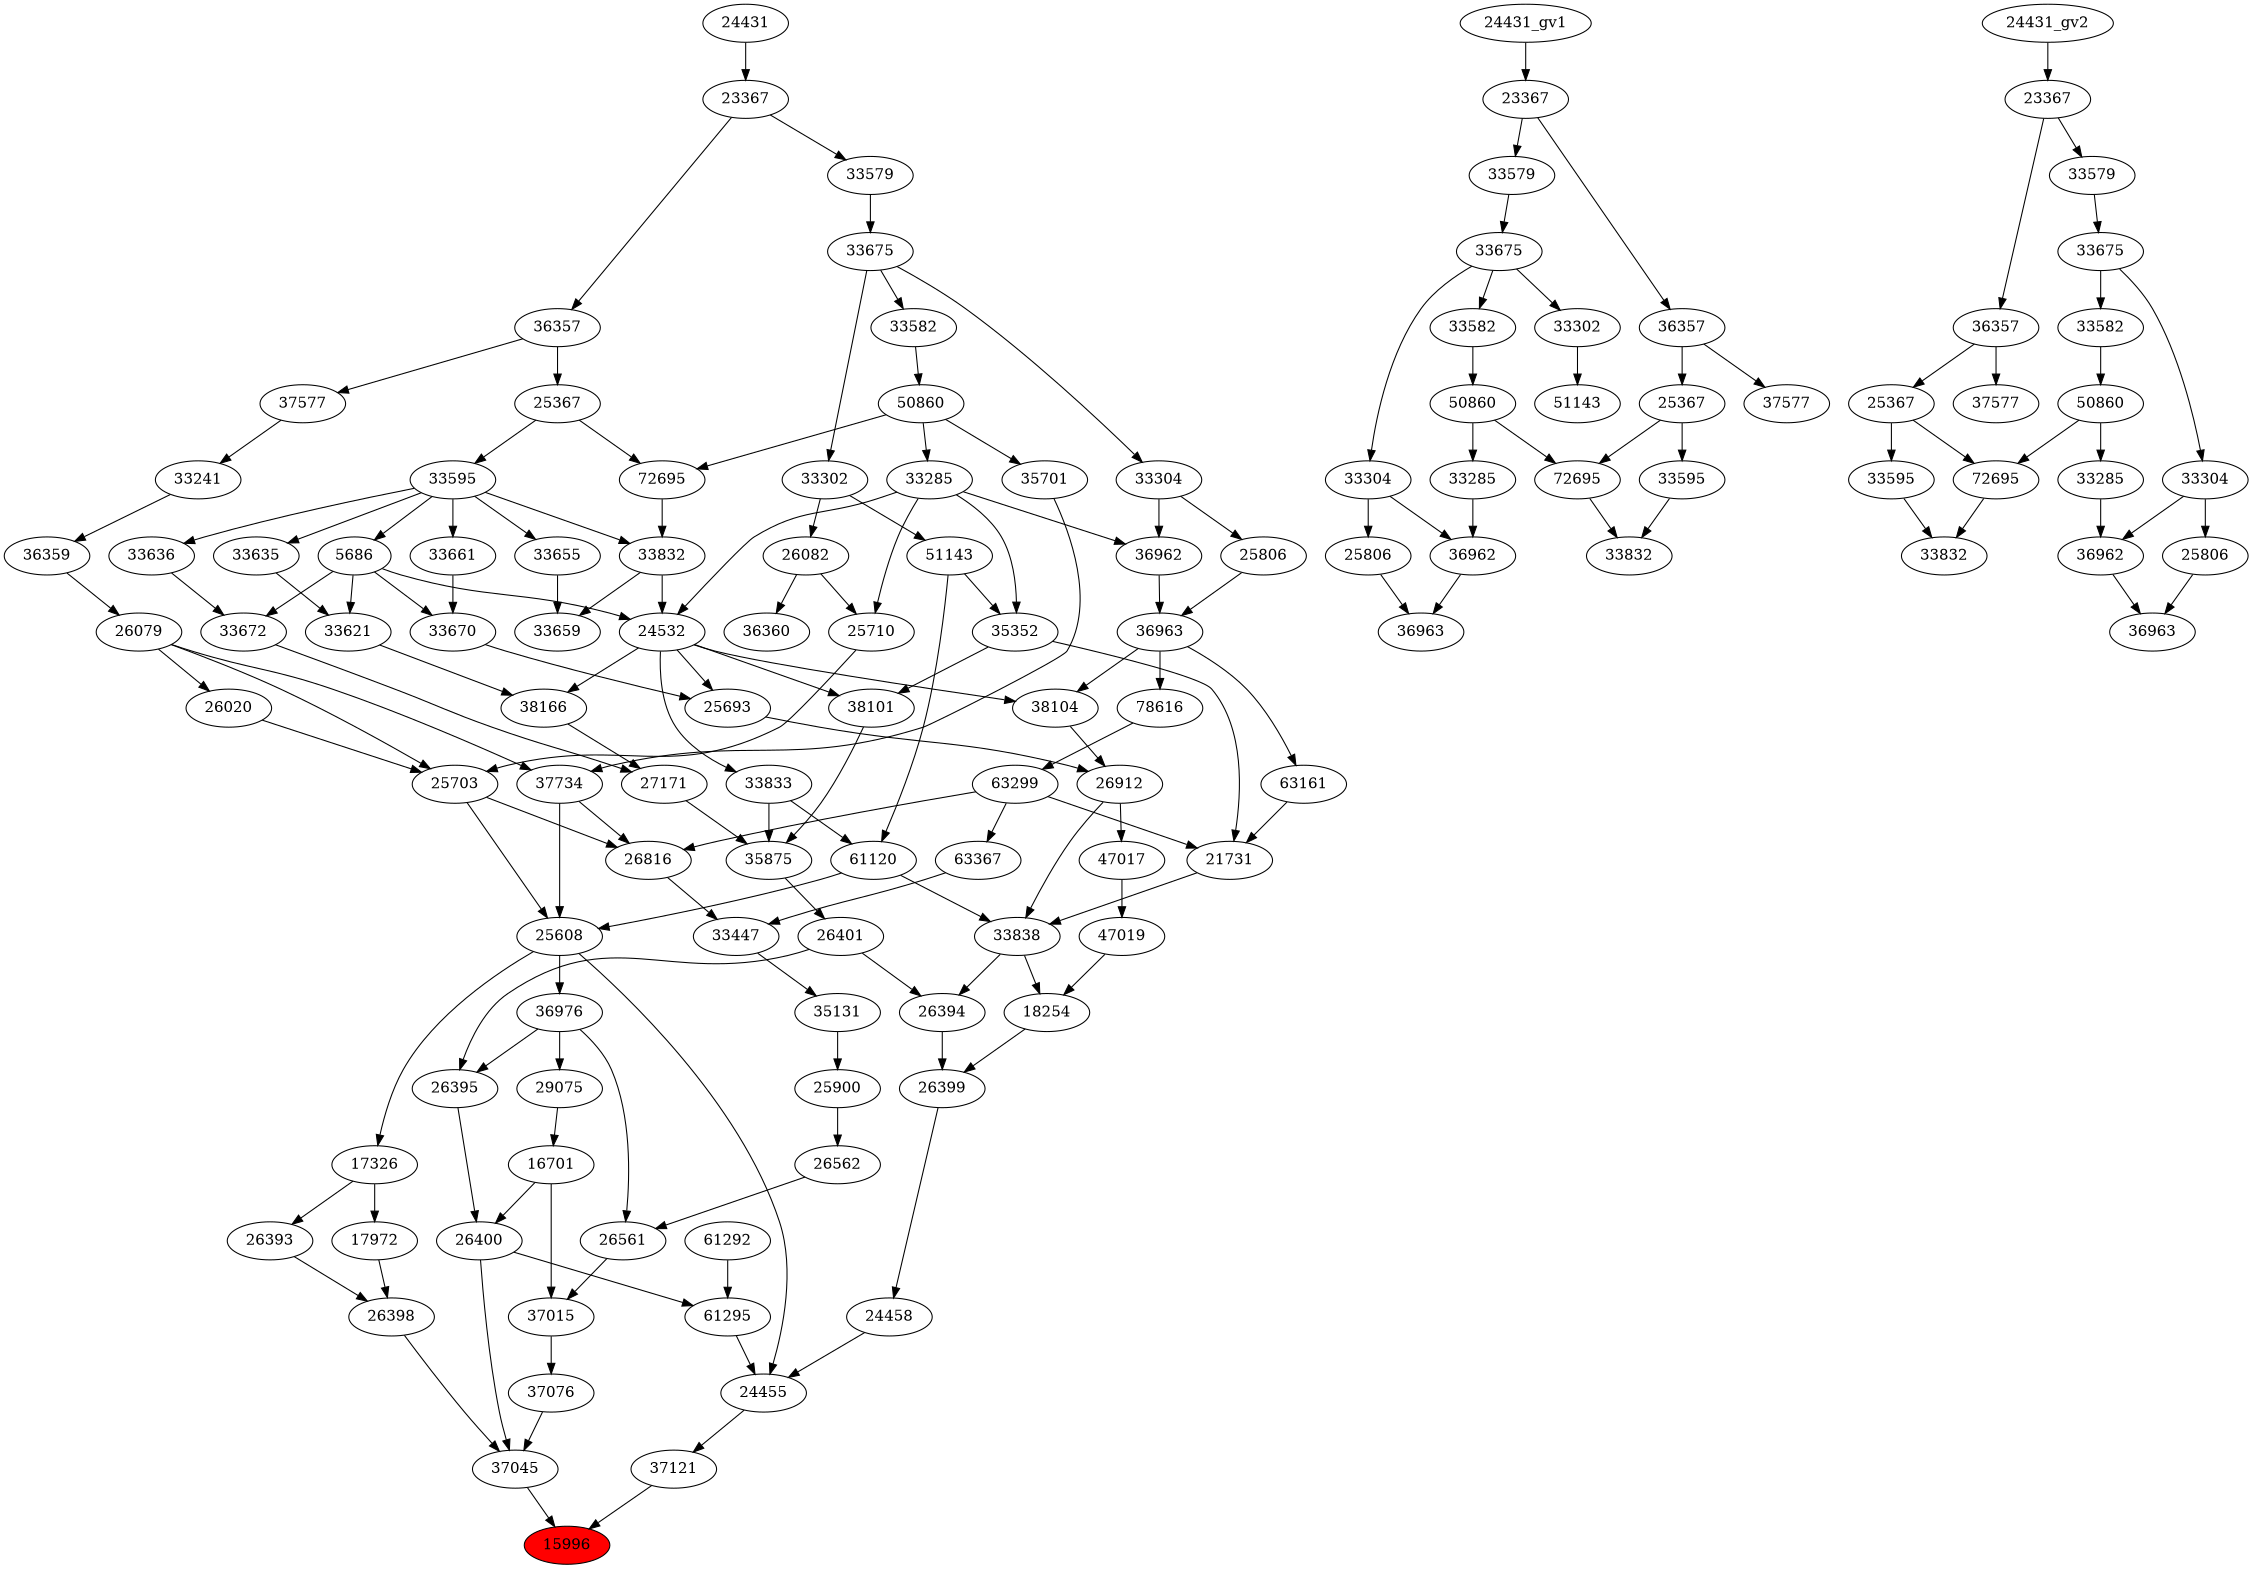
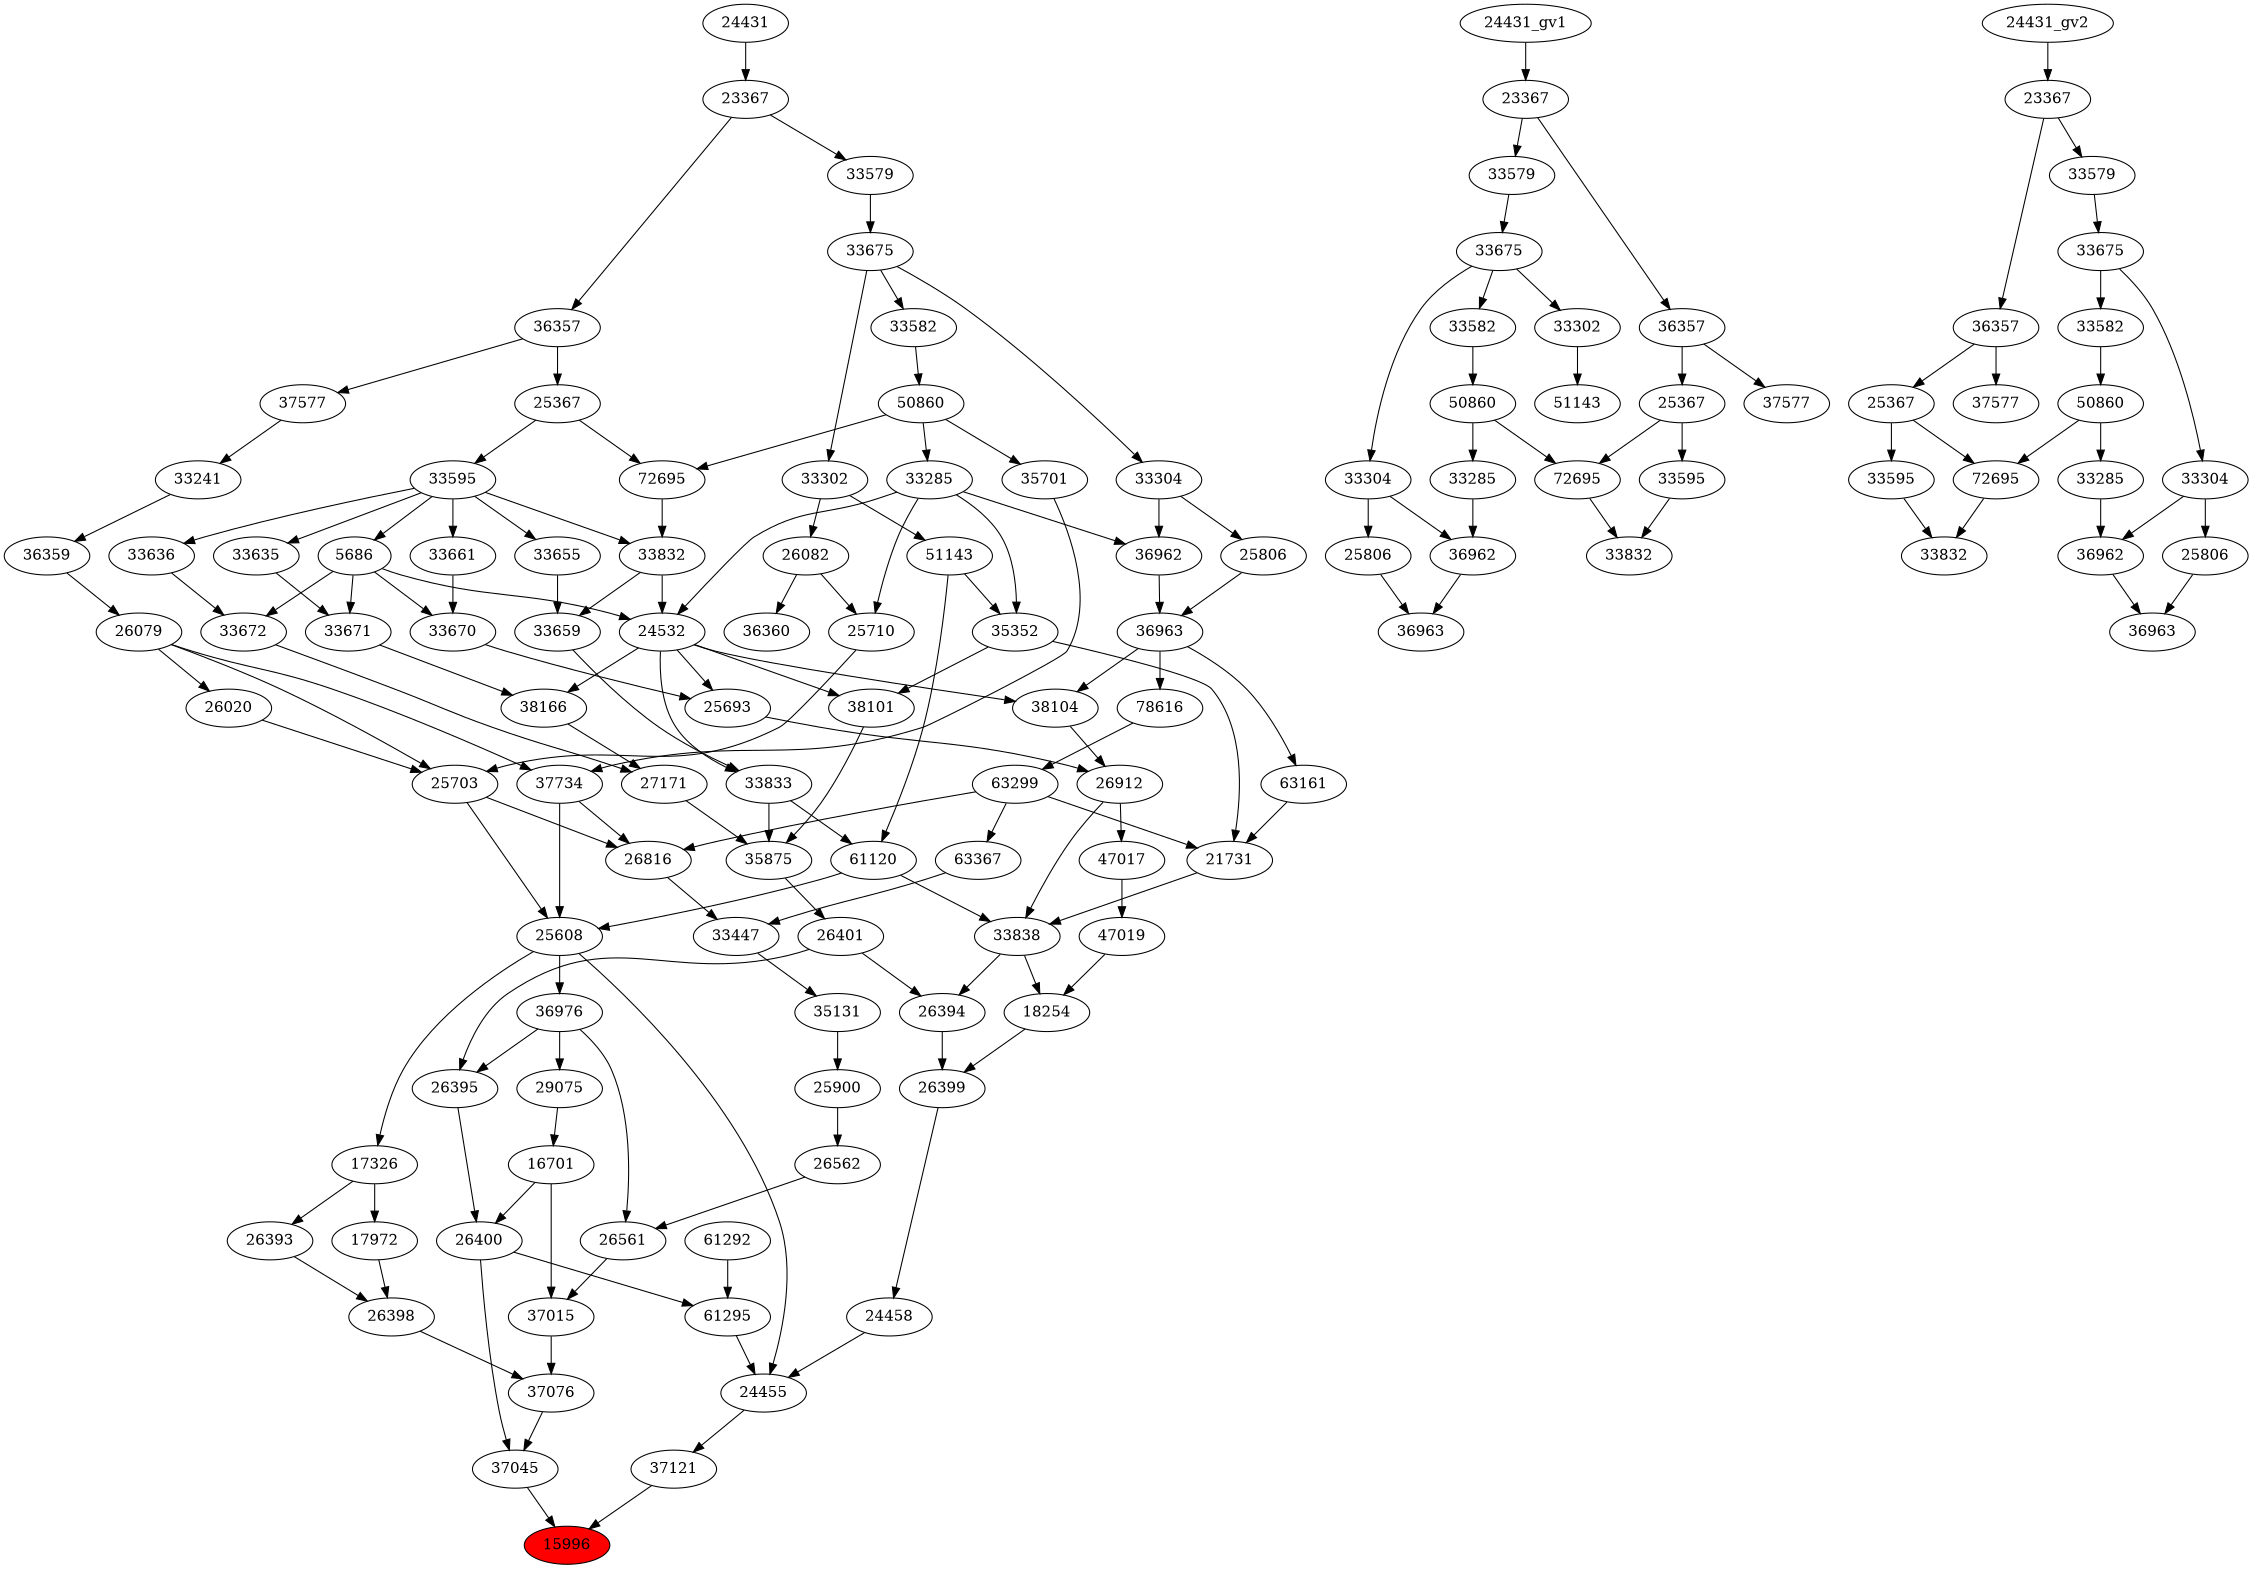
  strict digraph {
    n1 [fillcolor=red label=15996 style=filled]
    n2 [label=37121]
    n3 [label=37045]
    n4 [label=24455]
    n5 [label=26398]
    n6 [label=26400]
    n7 [label=61295]
    n8 [label=37076]
    n9 [label=25608]
    n10 [label=17326]
    n11 [label=36976]
    n12 [label=26393]
    n13 [label=17972]
    n14 [label=26395]
    n15 [label=26561]
    n16 [label=29075]
    n17 [label=24458]
    n18 [label=61292]
    n19 [label=37015]
    n20 [label=25703]
    n21 [label=26816]
    n22 [label=33447]
    n23 [label=37734]
    n24 [label=61120]
    n25 [label=33838]
    n26 [label=26394]
    n27 [label=18254]
    n28 [label=26399]
    n29 [label=16701]
    n30 [label=26401]
    n31 [label=26562]
    n32 [label=26020]
    n33 [label=26079]
    n34 [label=25710]
    n35 [label=35701]
    n36 [label=51143]
    n37 [label=35352]
    n38 [label=38101]
    n39 [label=21731]
    n40 [label=33833]
    n41 [label=35875]
    n42 [label=25900]
    n43 [label=36359]
    n44 [label=26082]
    n45 [label=36360]
    n46 [label=33285]
    n47 [label=24532]
    n48 [label=36962]
    n49 [label=38166]
    n50 [label=38104]
    n51 [label=25693]
    n52 [label=36963]
    n53 [label=50860]
    n54 [label=72695]
    n55 [label=33832]
    n56 [label=33302]
    n57 [label=33659]
    n58 [label=27171]
    n59 [label=26912]
    n60 [label=47019]
    n61 [label=35131]
    n62 [label=33241]
    n63 [label=33582]
    n64 [label=33675]
    n65 [label=33304]
    n66 [label=25806]
    n67 [label=33655]
    n68 [label=5686]
    n69 [label=33672]
-   n70 [label=33621]
+   n70 [label=33671]
    n71 [label=33670]
    n72 [label=47017]
    n73 [label=37577]
    n74 [label=33579]
    n75 [label=33595]
    n76 [label=33636]
    n77 [label=33635]
    n78 [label=33661]
    n79 [label=63161]
    n80 [label=63299]
    n81 [label=63367]
    n82 [label=36357]
    n83 [label=25367]
    n84 [label=23367]
    n85 [label=78616]
    n86 [label=24431]
    n87 [label=51143]
    n88 [label=33302]
    n89 [label=33285]
    n90 [label=36962]
    n91 [label=36963]
    n92 [label=50860]
    n93 [label=72695]
    n94 [label=33832]
    n95 [label=33582]
    n96 [label=33675]
    n97 [label=33304]
    n98 [label=25806]
    n99 [label=33579]
    n100 [label=33595]
    n101 [label=37577]
    n102 [label=36357]
    n103 [label=25367]
    n104 [label=23367]
    "24431_gv1"
    n106 [label=33832]
    n107 [label=72695]
    n108 [label=33595]
    n109 [label=50860]
    n110 [label=33285]
    n111 [label=36962]
    n112 [label=33582]
    n113 [label=36963]
    n114 [label=25806]
    n115 [label=25367]
    n116 [label=33304]
    n117 [label=37577]
    n118 [label=36357]
    n119 [label=33675]
    n120 [label=23367]
    n121 [label=33579]
    "24431_gv2"
    subgraph sub_1 {
      n1
      n2
      n3
      n4
      n5
      n6
      n7
      n8
      n9
      n10
      n11
      n12
      n13
      n14
      n15
      n16
      n17
      n18
      n19
      n20
      n21
      n22
      n23
      n24
      n25
      n26
      n27
      n28
      n29
      n30
      n31
      n32
      n33
      n34
      n35
      n36
      n37
      n38
      n39
      n40
      n41
      n42
      n43
      n44
      n45
      n46
      n47
      n48
      n49
      n50
      n51
      n52
      n53
      n54
      n55
      n56
      n57
      n58
      n59
      n60
      n61
      n62
      n63
      n64
      n65
      n66
      n67
      n68
      n69
      n70
      n71
      n72
      n73
      n74
      n75
      n76
      n77
      n78
      n79
      n80
      n81
      n82
      n83
      n84
      n85
      n86
    }
    subgraph sub_2 {
      n87
      n88
      n89
      n90
      n91
      n92
      n93
      n94
      n95
      n96
      n97
      n98
      n99
      n100
      n101
      n102
      n103
      n104
      "24431_gv1"
    }
    subgraph sub_3 {
      n106
      n107
      n108
      n109
      n110
      n111
      n112
      n113
      n114
      n115
      n116
      n117
      n118
      n119
      n120
      n121
      "24431_gv2"
    }
    n2 -> n1
    n3 -> n1
    n4 -> n2
-   n5 -> n3
+   n5 -> n8
    n6 -> n3
    n6 -> n7
    n7 -> n4
    n8 -> n3
    n9 -> n4
    n9 -> n10
    n9 -> n11
    n10 -> n12
    n10 -> n13
    n11 -> n14
    n11 -> n15
    n11 -> n16
    n12 -> n5
    n13 -> n5
    n14 -> n6
    n15 -> n19
    n16 -> n29
    n17 -> n4
    n18 -> n7
    n19 -> n8
    n20 -> n9
    n20 -> n21
    n21 -> n22
    n22 -> n61
    n23 -> n9
    n23 -> n21
    n24 -> n9
    n24 -> n25
    n25 -> n26
    n25 -> n27
    n26 -> n28
    n27 -> n28
    n28 -> n17
    n29 -> n6
    n29 -> n19
    n30 -> n14
    n30 -> n26
    n31 -> n15
    n32 -> n20
    n33 -> n20
    n33 -> n23
    n33 -> n32
    n34 -> n20
    n35 -> n23
    n36 -> n24
    n36 -> n37
    n37 -> n38
    n37 -> n39
    n38 -> n41
    n39 -> n25
    n40 -> n24
    n40 -> n41
    n41 -> n30
    n42 -> n31
    n43 -> n33
    n44 -> n34
    n44 -> n45
    n46 -> n34
    n46 -> n37
    n46 -> n47
    n46 -> n48
    n47 -> n38
    n47 -> n40
    n47 -> n49
    n47 -> n50
    n47 -> n51
    n48 -> n52
    n49 -> n58
    n50 -> n59
    n51 -> n59
    n52 -> n50
    n52 -> n79
    n52 -> n85
    n53 -> n35
    n53 -> n46
    n53 -> n54
    n54 -> n55
    n55 -> n47
    n55 -> n57
    n56 -> n36
    n56 -> n44
+   n57 -> n40
    n58 -> n41
    n59 -> n25
    n59 -> n72
    n60 -> n27
    n61 -> n42
    n62 -> n43
    n63 -> n53
    n64 -> n56
    n64 -> n63
    n64 -> n65
    n65 -> n48
    n65 -> n66
    n66 -> n52
    n67 -> n57
    n68 -> n47
    n68 -> n69
    n68 -> n70
    n68 -> n71
    n69 -> n58
    n70 -> n49
    n71 -> n51
    n72 -> n60
    n73 -> n62
    n74 -> n64
    n75 -> n55
    n75 -> n67
    n75 -> n68
    n75 -> n76
    n75 -> n77
    n75 -> n78
    n76 -> n69
    n77 -> n70
    n78 -> n71
    n79 -> n39
    n80 -> n21
    n80 -> n39
    n80 -> n81
    n81 -> n22
    n82 -> n73
    n82 -> n83
    n83 -> n54
    n83 -> n75
    n84 -> n74
    n84 -> n82
    n85 -> n80
    n86 -> n84
    n88 -> n87
    n89 -> n90
    n90 -> n91
    n92 -> n89
    n92 -> n93
    n93 -> n94
    n95 -> n92
    n96 -> n88
    n96 -> n95
    n96 -> n97
    n97 -> n90
    n97 -> n98
    n98 -> n91
    n99 -> n96
    n100 -> n94
    n102 -> n101
    n102 -> n103
    n103 -> n93
    n103 -> n100
    n104 -> n99
    n104 -> n102
    "24431_gv1" -> n104
    n107 -> n106
    n108 -> n106
    n109 -> n107
    n109 -> n110
    n110 -> n111
    n111 -> n113
    n112 -> n109
    n114 -> n113
    n115 -> n107
    n115 -> n108
    n116 -> n111
    n116 -> n114
    n118 -> n115
    n118 -> n117
    n119 -> n112
    n119 -> n116
    n120 -> n118
    n120 -> n121
    n121 -> n119
    "24431_gv2" -> n120
  }
